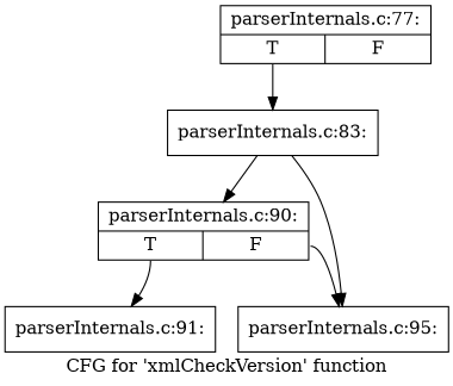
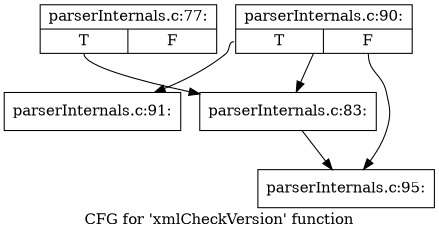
  digraph {
    label="CFG for 'xmlCheckVersion' function"
    node [shape=record]
    n1 [label="{parserInternals.c:77:|{<s0>T|<s1>F}}"]
    n2 [label="{parserInternals.c:83:}"]
    n3 [label="{parserInternals.c:90:|{<s0>T|<s1>F}}"]
    n4 [label="{parserInternals.c:95:}"]
    n5 [label="{parserInternals.c:91:}"]
    n1 -> n2 [tailport=s0]
-   n2 -> n3
+   n3 -> n2
    n2 -> n4
    n3 -> n4 [tailport=s1]
    n3 -> n5 [tailport=s0]
  }
